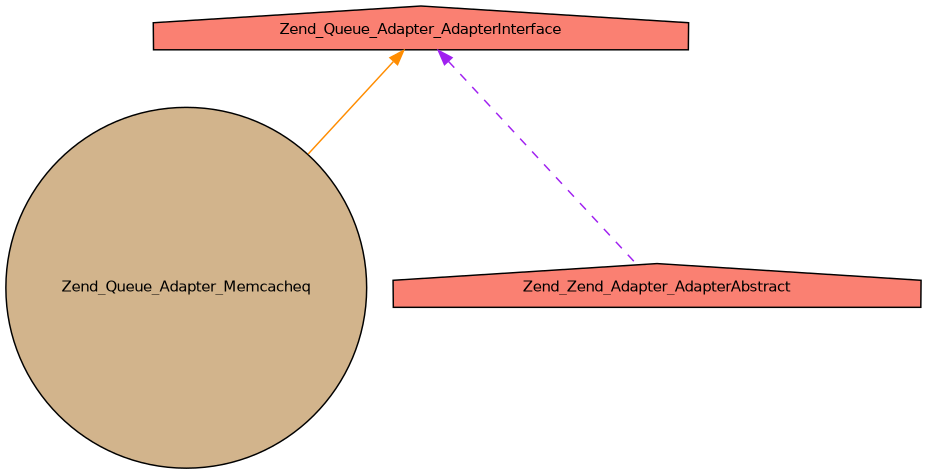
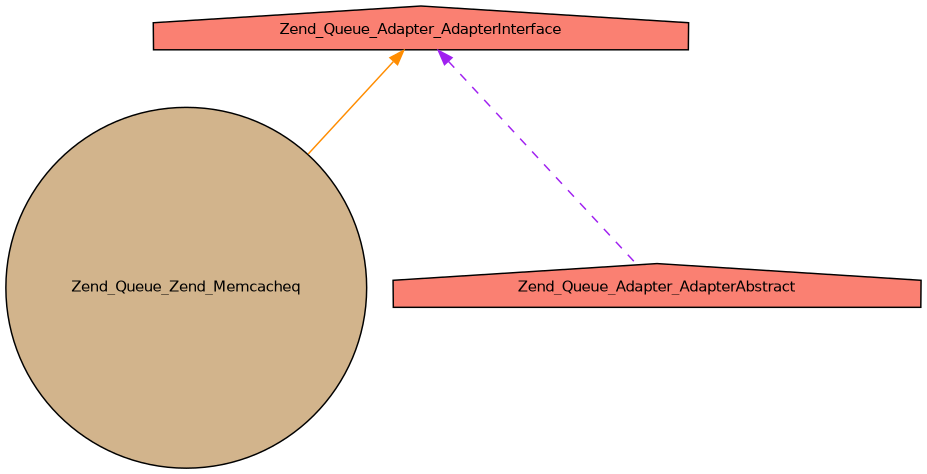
  digraph {
    node [color=black fillcolor=salmon fontname=Helvetica fontsize=10 shape=house style=filled]
    edge [dir=back fontname=Helvetica fontsize=10 labelfontname=Helvetica labelfontsize=10]
-   n1 [fillcolor=tan fontcolor=black height=0.2 label=Zend_Queue_Adapter_Memcacheq shape=circle width=0.4]
-   n2 [height=0.2 label=Zend_Zend_Adapter_AdapterAbstract width=0.4]
+   n1 [fillcolor=tan fontcolor=black height=0.2 label=Zend_Queue_Zend_Memcacheq shape=circle width=0.4]
+   n2 [height=0.2 label=Zend_Queue_Adapter_AdapterAbstract width=0.4]
    n3 [height=0.2 label=Zend_Queue_Adapter_AdapterInterface width=0.4]
    n3 -> n1 [color=darkorange style=solid]
    n3 -> n2 [color=purple style=dashed]
  }
